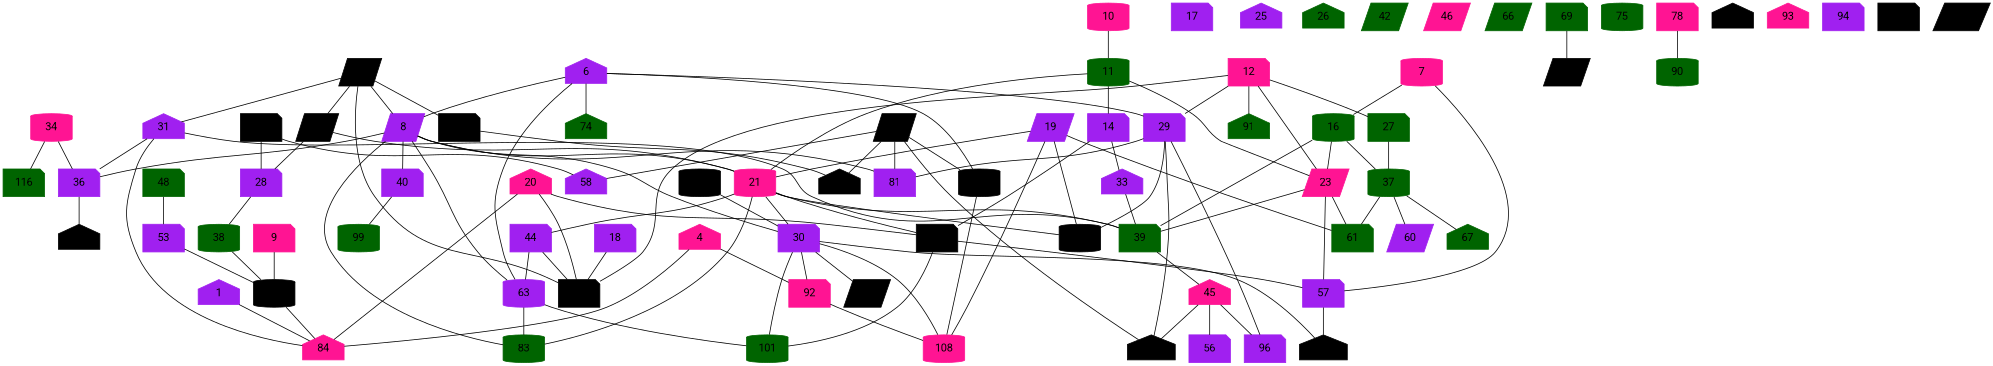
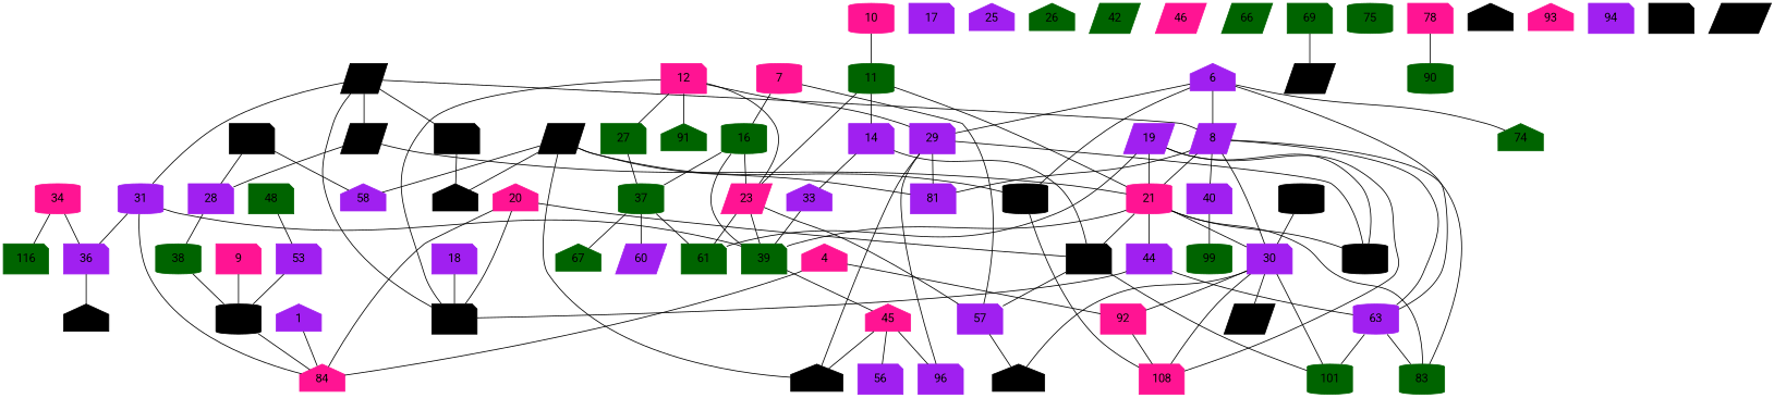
  graph {
    fontname=Roboto
    node [color=purple fontname=Roboto shape=note style=filled]
    edge [fontname=Roboto]
    1 [shape=house super="+55"]
    84 [color=deeppink shape=house super="+105"]
    3 [color=black shape=parallelogram super="+24"]
    21 [color=deeppink shape=cylinder super="+22"]
    28
    2 [color=black shape=parallelogram]
    8 [shape=parallelogram super="+102"]
-   31 [shape=house super="+107"]
+   31 [shape=cylinder super="+107"]
    70 [color=black super="+85"]
    77 [color=black]
    81 [super="+87"]
    63 [shape=cylinder super="+111"]
    30 [super="+113"]
    36 [super="+115"]
    40
    83 [color=darkgreen shape=cylinder]
    39 [color=darkgreen super="+47"]
    82 [color=black shape=house]
    32 [color=black super="+43"]
    51 [color=black shape=cylinder]
    44
    38 [color=darkgreen shape=cylinder]
    4 [color=deeppink shape=house super="+65"]
    92 [color=deeppink super="+109"]
-   108 [color=deeppink shape=cylinder]
+   108 [color=deeppink]
    5 [color=black shape=parallelogram super="+97"]
    41 [color=black shape=cylinder super="+52"]
    58 [shape=house]
    110 [color=black shape=house]
    6 [shape=house super="+80"]
    29 [super="+88"]
    74 [color=darkgreen shape=house]
    96
    101 [color=darkgreen shape=cylinder]
    7 [color=deeppink shape=cylinder super="+95"]
    16 [color=darkgreen shape=cylinder super="+103"]
    57
    23 [color=deeppink shape=parallelogram super="+89"]
    37 [color=darkgreen shape=cylinder super="+64"]
    112 [color=black shape=house]
    98 [color=black shape=parallelogram]
    68 [color=black shape=house]
    99 [color=darkgreen shape=cylinder]
    59 [color=black shape=cylinder super="+62"]
    9 [color=deeppink]
    10 [color=deeppink shape=cylinder super="+35"]
    11 [color=darkgreen shape=cylinder super="+114"]
    14 [super="+76"]
    33 [shape=house]
    61 [color=darkgreen super="+72"]
    12 [color=deeppink super="+71"]
    27 [color=darkgreen]
    91 [color=darkgreen shape=house]
    13 [color=black shape=cylinder]
    15 [color=black]
    60 [shape=parallelogram]
    67 [color=darkgreen shape=house]
    45 [color=deeppink shape=house super="+50"]
    17
    18
    19 [shape=parallelogram super="+49"]
    20 [color=deeppink shape=house]
    25 [shape=house]
    26 [color=darkgreen shape=house]
    34 [color=deeppink shape=cylinder super="+73"]
    116 [color=darkgreen]
    56
    42 [color=darkgreen shape=parallelogram]
    46 [color=deeppink shape=parallelogram]
    53 [super="+54"]
    48 [color=darkgreen]
    66 [color=darkgreen shape=parallelogram]
    69 [color=darkgreen]
    79 [color=black shape=parallelogram]
    75 [color=darkgreen shape=cylinder super="+100"]
    78 [color=deeppink]
    90 [color=darkgreen shape=cylinder]
    86 [color=black shape=house]
    93 [color=deeppink shape=house]
    94
    104 [color=black]
    106 [color=black shape=parallelogram]
    1 -- 84
    3 -- 21 [weight=2]
    3 -- 28
    21 -- 30
    21 -- 83
    21 -- 39
    21 -- 32
    21 -- 51
    21 -- 44
    28 -- 38
    2 -- 3
    2 -- 8
    2 -- 31
    2 -- 70
    2 -- 77
    8 -- 21
    8 -- 81
    8 -- 63
    8 -- 30
-   8 -- 36
    8 -- 40
    8 -- 83
    31 -- 84
    31 -- 36
    31 -- 39
    77 -- 82
    63 -- 83
    63 -- 101
    30 -- 92
    30 -- 108
    30 -- 101
    30 -- 112
    30 -- 98
    36 -- 68
    40 -- 99
    39 -- 45
    32 -- 101
    32 -- 57
    44 -- 70
    44 -- 63 [weight=2]
    38 -- 59
    4 -- 84 [weight=2]
    4 -- 92
    92 -- 108
    5 -- 81
    5 -- 82
    5 -- 41
    5 -- 58
    5 -- 110
    41 -- 108
    6 -- 8
    6 -- 63
    6 -- 41
    6 -- 29
    6 -- 74
    29 -- 81
    29 -- 51
    29 -- 110
    29 -- 96
    7 -- 16
    7 -- 57
    16 -- 39
    16 -- 23
    16 -- 37
    57 -- 112
    23 -- 39
    23 -- 57
    23 -- 61
    37 -- 61
    37 -- 60
    37 -- 67
    59 -- 84
    9 -- 59
    10 -- 11
    11 -- 21
    11 -- 23
    11 -- 14
    14 -- 32
    14 -- 33
    33 -- 39
    12 -- 70
    12 -- 29
    12 -- 23
    12 -- 27
    12 -- 91
    27 -- 37
    13 -- 30
    15 -- 28
    15 -- 58
    45 -- 110
    45 -- 96
    45 -- 56
    18 -- 70
    19 -- 21
    19 -- 51
    19 -- 108
    19 -- 61
    20 -- 84
    20 -- 70
    20 -- 32
    34 -- 36
    34 -- 116
    53 -- 59
    48 -- 53
    69 -- 79
    78 -- 90
  }
